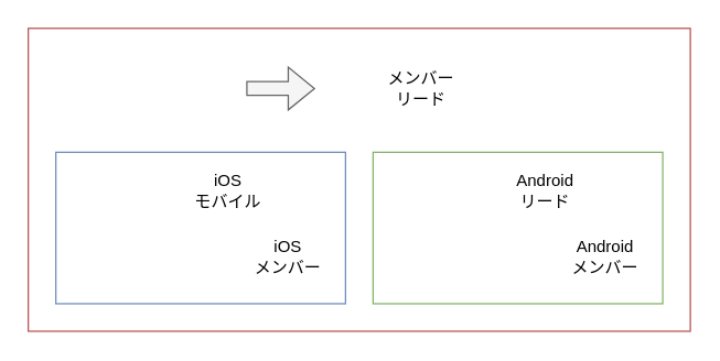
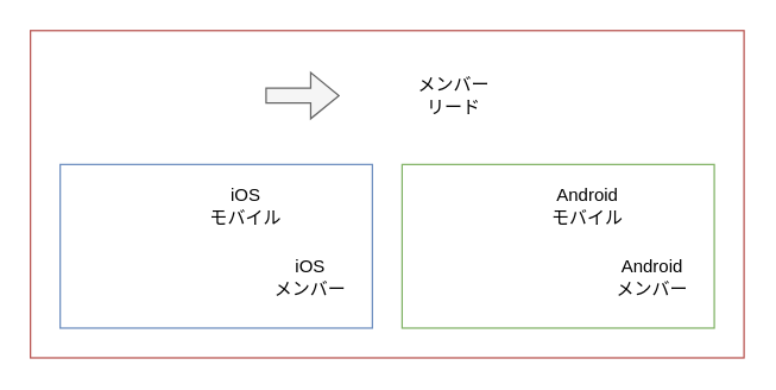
  <mxCell id="0" />
  <mxCell id="1" parent="0" />
  <mxCell id="2" value="" style="rounded=0;whiteSpace=wrap;html=1;fillColor=none;strokeColor=#b85450;" vertex="1" parent="1"><mxGeometry width="480" height="220" as="geometry" x="20" y="20" /></mxCell>
  <mxCell id="3" value="" style="rounded=0;whiteSpace=wrap;html=1;fillColor=none;strokeColor=#6c8ebf;" vertex="1" parent="1"><mxGeometry x="40" y="110" width="210" height="110" as="geometry" /></mxCell>
  <mxCell id="4" value="" style="shape=image;html=1;verticalAlign=top;verticalLabelPosition=bottom;labelBackgroundColor=#ffffff;imageAspect=0;aspect=fixed;image=https://cdn0.iconfinder.com/data/icons/eon-social-media-contact-info-2/32/user_people_person_users_man-128.png" vertex="1" parent="1"><mxGeometry x="50" y="162" width="48" height="48" as="geometry" /></mxCell>
  <mxCell id="5" value="" style="shape=image;html=1;verticalAlign=top;verticalLabelPosition=bottom;labelBackgroundColor=#ffffff;imageAspect=0;aspect=fixed;image=https://cdn0.iconfinder.com/data/icons/eon-social-media-contact-info-2/32/user_people_person_users_man-128.png" vertex="1" parent="1"><mxGeometry x="90" y="172" width="48" height="48" as="geometry" /></mxCell>
  <mxCell id="6" value="" style="shape=image;html=1;verticalAlign=top;verticalLabelPosition=bottom;labelBackgroundColor=#ffffff;imageAspect=0;aspect=fixed;image=https://cdn0.iconfinder.com/data/icons/eon-social-media-contact-info-2/32/user_people_person_users_man-128.png" vertex="1" parent="1"><mxGeometry x="130" y="162" width="48" height="48" as="geometry" /></mxCell>
  <mxCell id="7" value="" style="shape=image;html=1;verticalAlign=top;verticalLabelPosition=bottom;labelBackgroundColor=#ffffff;imageAspect=0;aspect=fixed;image=https://cdn0.iconfinder.com/data/icons/eon-social-media-contact-info-2/32/user_people_person_users_man-128.png" vertex="1" parent="1"><mxGeometry x="90" y="114" width="48" height="48" as="geometry" /></mxCell>
  <mxCell id="8" value="" style="shape=image;html=1;verticalAlign=top;verticalLabelPosition=bottom;labelBackgroundColor=#ffffff;imageAspect=0;aspect=fixed;image=https://cdn0.iconfinder.com/data/icons/eon-social-media-contact-info-2/32/user_people_person_users_man-128.png;imageBackground=none;imageBorder=none;" vertex="1" parent="1"><mxGeometry x="230" y="40" width="48" height="48" as="geometry" /></mxCell>
  <mxCell id="9" value="iOS&lt;br&gt;&lt;span style=&quot;background-color: initial;&quot;&gt;モバイル&lt;/span&gt;" style="text;html=1;align=center;verticalAlign=middle;whiteSpace=wrap;rounded=0;" vertex="1" parent="1"><mxGeometry x="130" y="117.5" width="70" height="41" as="geometry" /></mxCell>
  <mxCell id="10" value="iOS&lt;br&gt;メンバー" style="text;html=1;align=center;verticalAlign=middle;whiteSpace=wrap;rounded=0;" vertex="1" parent="1"><mxGeometry x="167" y="166.5" width="83" height="39" as="geometry" /></mxCell>
  <mxCell id="11" value="" style="rounded=0;whiteSpace=wrap;html=1;fillColor=none;strokeColor=#82b366;" vertex="1" parent="1"><mxGeometry x="270" y="110" width="210" height="110" as="geometry" /></mxCell>
  <mxCell id="12" value="" style="shape=image;html=1;verticalAlign=top;verticalLabelPosition=bottom;labelBackgroundColor=#ffffff;imageAspect=0;aspect=fixed;image=https://cdn0.iconfinder.com/data/icons/eon-social-media-contact-info-2/32/user_people_person_users_man-128.png" vertex="1" parent="1"><mxGeometry x="280" y="162" width="48" height="48" as="geometry" /></mxCell>
  <mxCell id="13" value="" style="shape=image;html=1;verticalAlign=top;verticalLabelPosition=bottom;labelBackgroundColor=#ffffff;imageAspect=0;aspect=fixed;image=https://cdn0.iconfinder.com/data/icons/eon-social-media-contact-info-2/32/user_people_person_users_man-128.png" vertex="1" parent="1"><mxGeometry x="320" y="172" width="48" height="48" as="geometry" /></mxCell>
  <mxCell id="14" value="" style="shape=image;html=1;verticalAlign=top;verticalLabelPosition=bottom;labelBackgroundColor=#ffffff;imageAspect=0;aspect=fixed;image=https://cdn0.iconfinder.com/data/icons/eon-social-media-contact-info-2/32/user_people_person_users_man-128.png" vertex="1" parent="1"><mxGeometry x="360" y="162" width="48" height="48" as="geometry" /></mxCell>
  <mxCell id="15" value="" style="shape=image;html=1;verticalAlign=top;verticalLabelPosition=bottom;labelBackgroundColor=#ffffff;imageAspect=0;aspect=fixed;image=https://cdn0.iconfinder.com/data/icons/eon-social-media-contact-info-2/32/user_people_person_users_man-128.png" vertex="1" parent="1"><mxGeometry x="320" y="114" width="48" height="48" as="geometry" /></mxCell>
- <mxCell id="16" value="Android&lt;br&gt;リード" style="text;html=1;align=center;verticalAlign=middle;whiteSpace=wrap;rounded=0;" vertex="1" parent="1"><mxGeometry x="360" y="117.5" width="70" height="41" as="geometry" /></mxCell>
+ <mxCell id="16" value="Android&lt;br&gt;モバイル" style="text;html=1;align=center;verticalAlign=middle;whiteSpace=wrap;rounded=0;" vertex="1" parent="1"><mxGeometry x="360" y="117.5" width="70" height="41" as="geometry" /></mxCell>
  <mxCell id="17" value="Android&lt;br&gt;メンバー" style="text;html=1;align=center;verticalAlign=middle;whiteSpace=wrap;rounded=0;" vertex="1" parent="1"><mxGeometry x="397" y="166.5" width="83" height="39" as="geometry" /></mxCell>
  <mxCell id="18" value="メンバー&lt;br&gt;&lt;span style=&quot;background-color: initial;&quot;&gt;リード&lt;/span&gt;" style="text;html=1;align=center;verticalAlign=middle;whiteSpace=wrap;rounded=0;" vertex="1" parent="1"><mxGeometry x="270" y="43.5" width="70" height="41" as="geometry" /></mxCell>
  <mxCell id="19" value="" style="shape=flexArrow;endArrow=classic;html=1;rounded=0;fillColor=#f5f5f5;strokeColor=#666666;" edge="1" parent="1"><mxGeometry width="50" height="50" relative="1" as="geometry"><mxPoint x="178" y="63.72" as="sourcePoint" /><mxPoint x="228" y="63.72" as="targetPoint" /></mxGeometry></mxCell>
